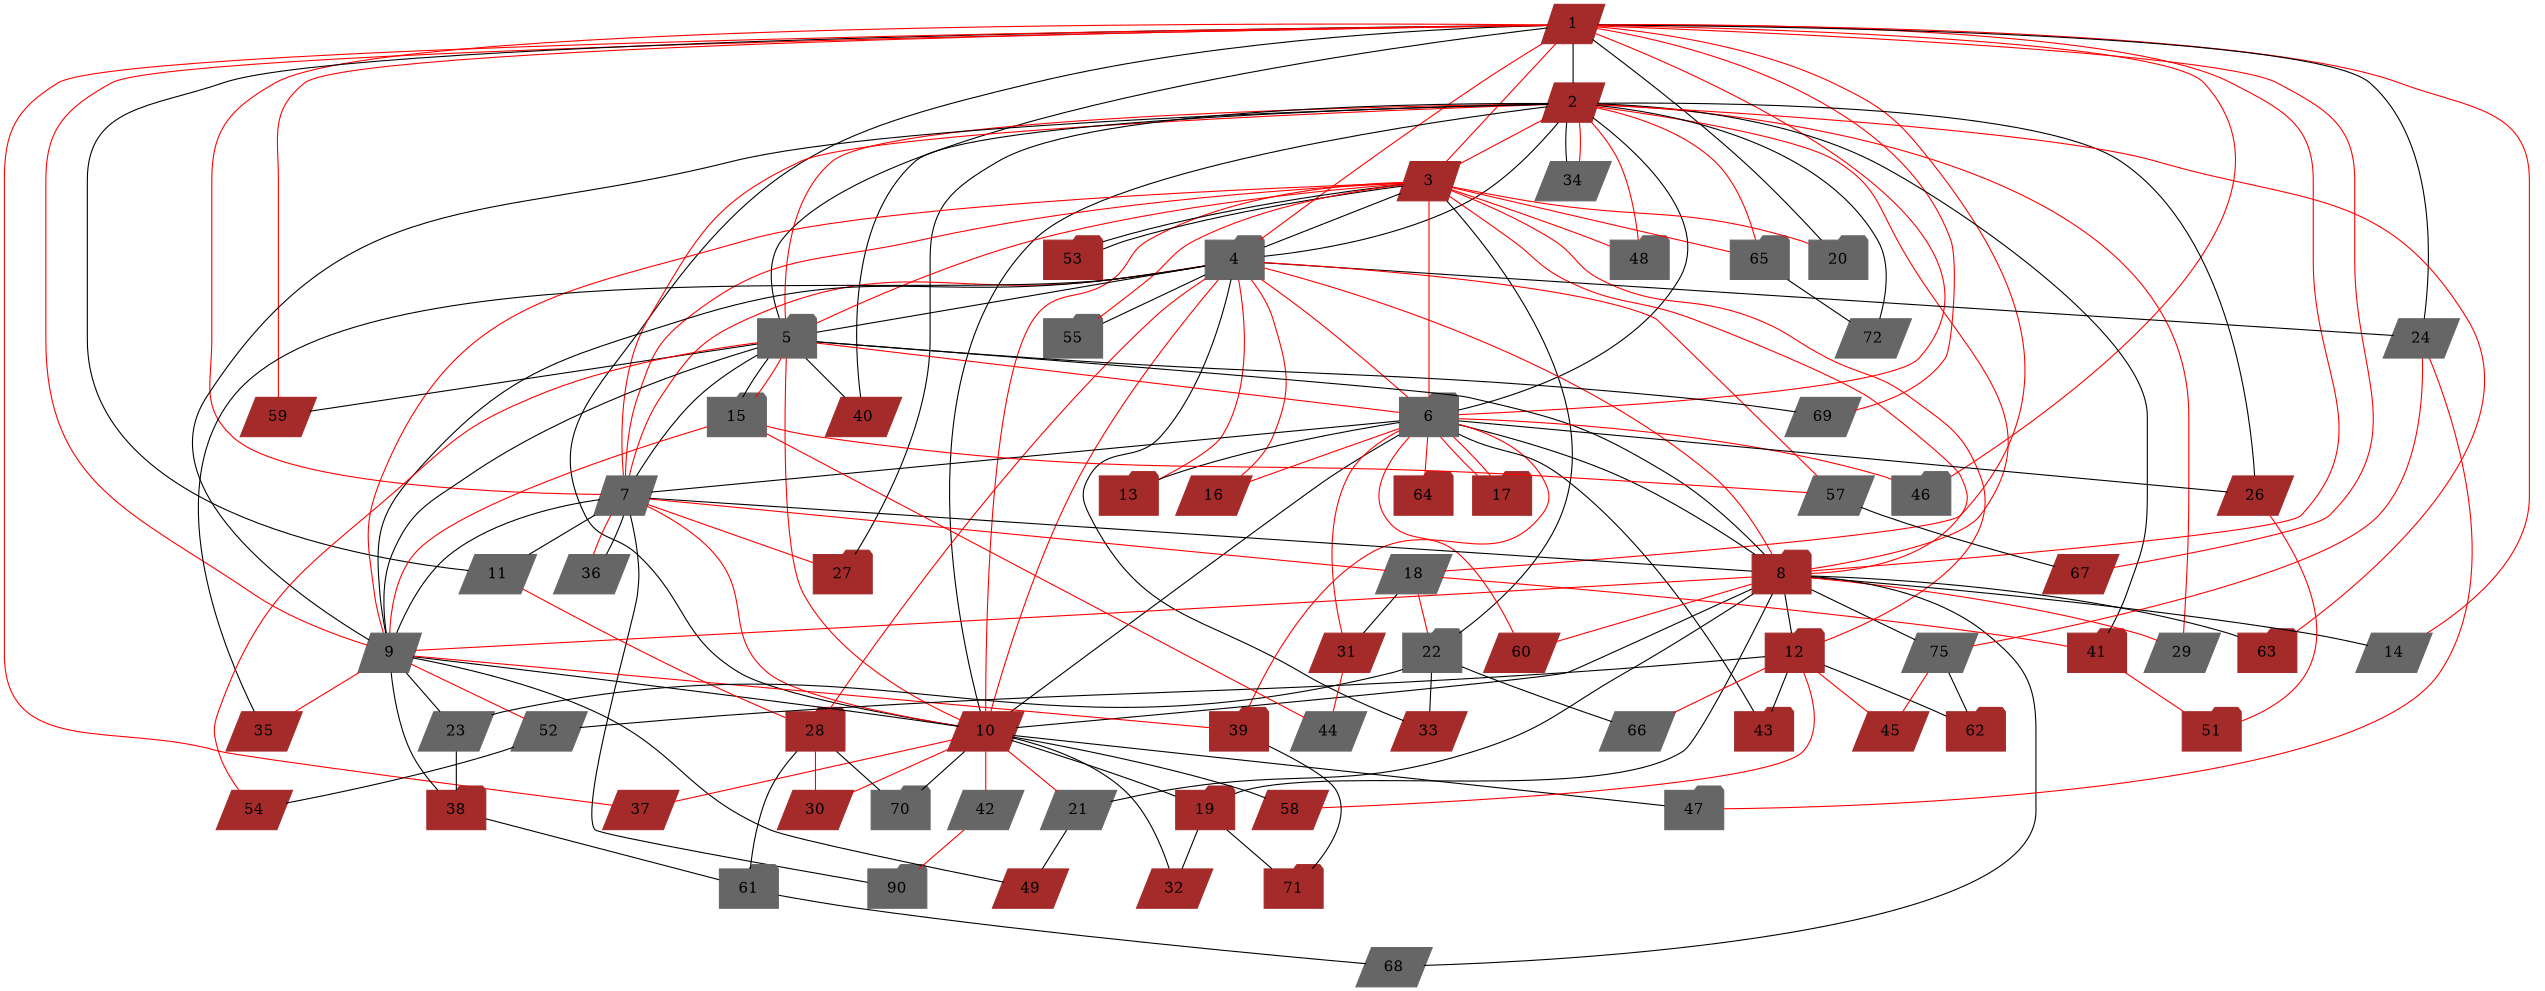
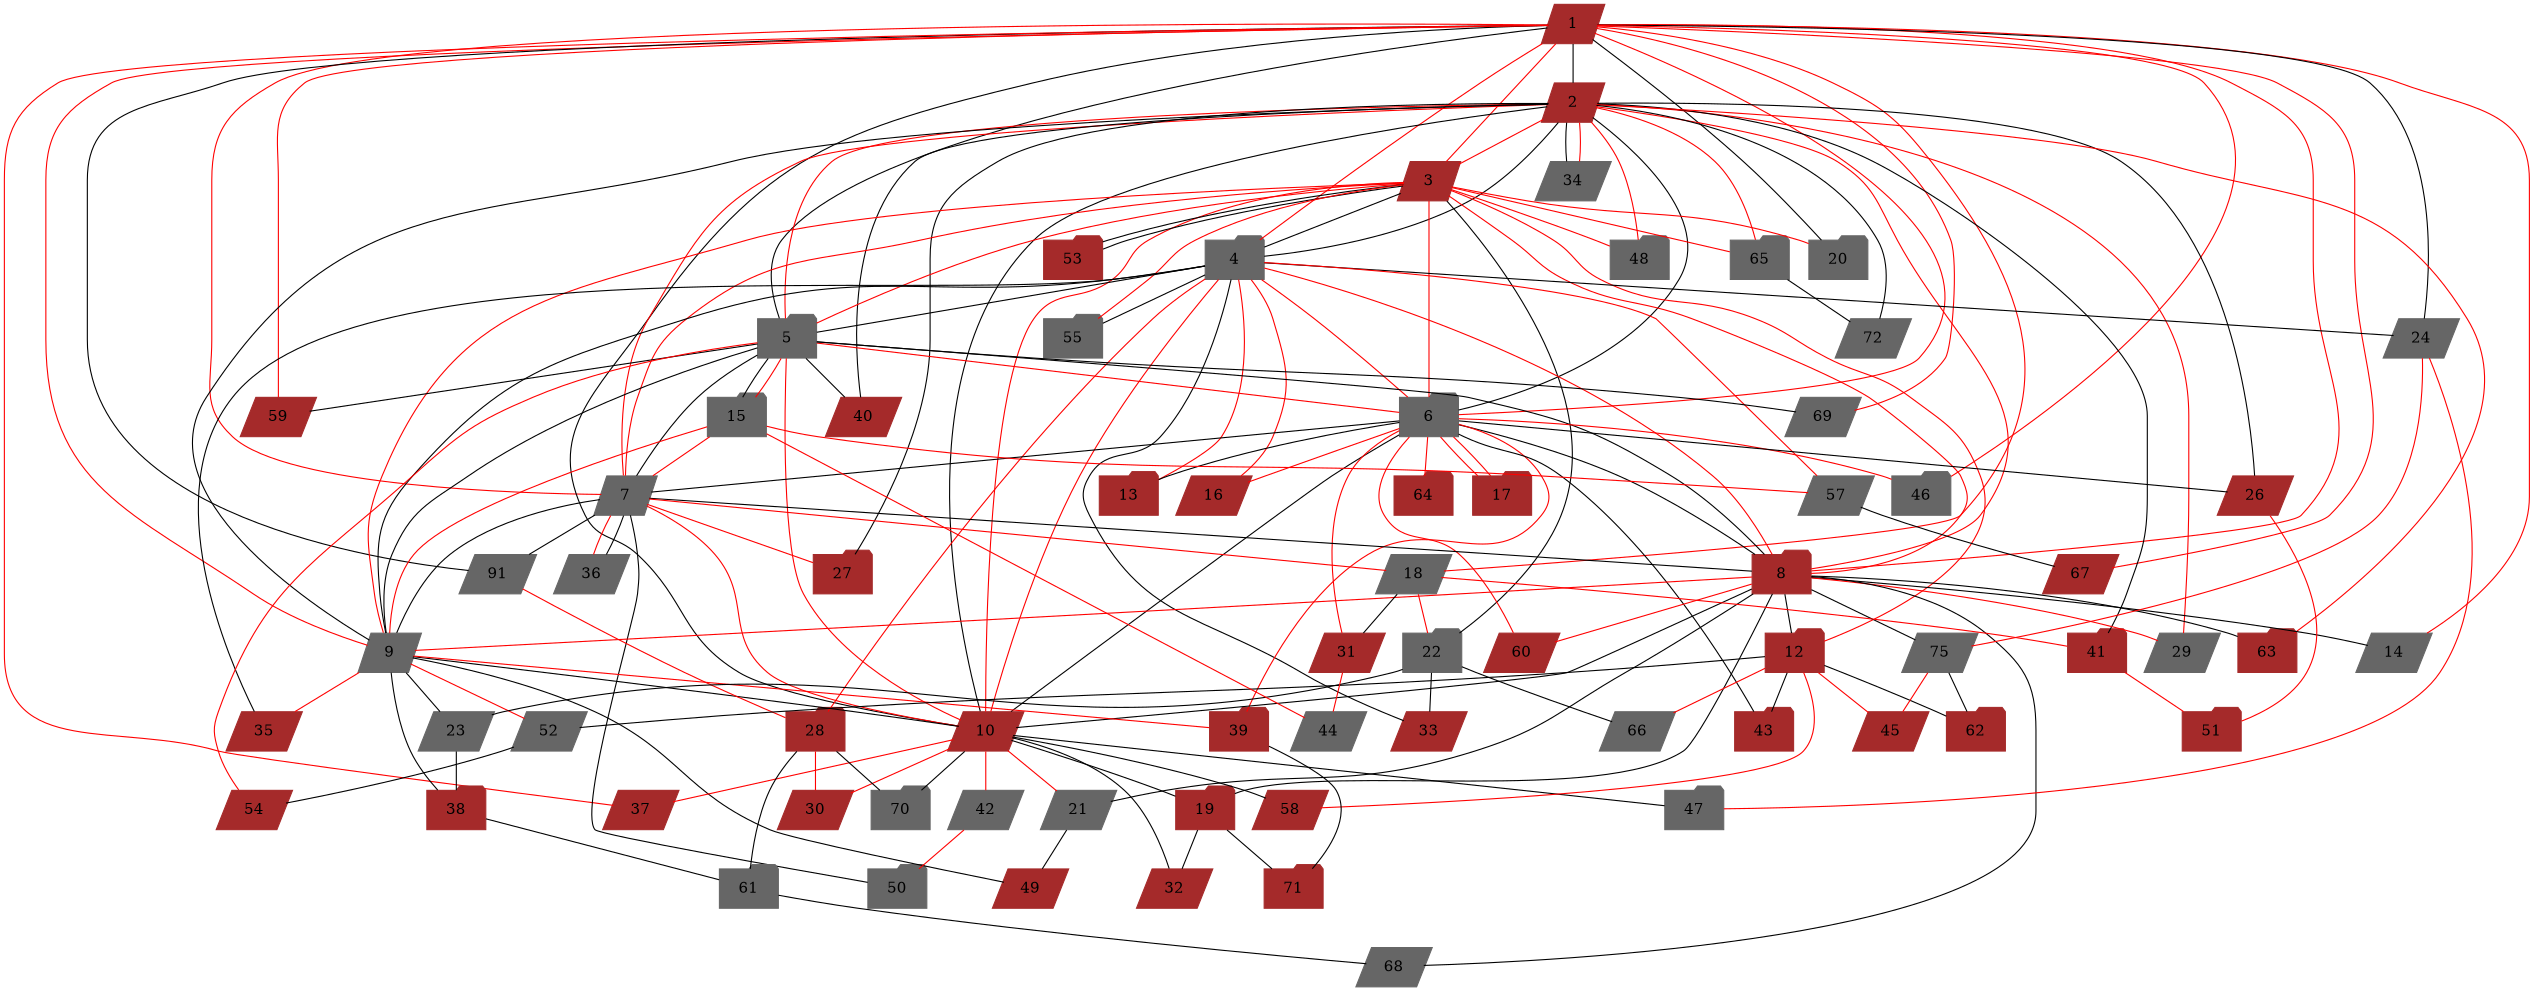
  graph {
    node [color=brown shape=parallelogram style=filled]
    edge [color=red]
    1
    2
    3
    4 [color=gray40 shape=folder]
    5 [color=gray40 shape=folder]
    6 [color=gray40 shape=folder]
    7 [color=gray40]
    8 [shape=folder]
    9 [color=gray40]
    10
-   11 [color=gray40]
+   11 [color=gray40 label=91]
    14 [color=gray40]
    18 [color=gray40]
    20 [color=gray40 shape=folder]
    24 [color=gray40]
    37
    46 [color=gray40 shape=folder]
    59
    67
    69 [color=gray40]
    26
    27 [shape=folder]
    29 [color=gray40]
    34 [color=gray40]
    40
    41 [shape=folder]
    48 [color=gray40 shape=folder]
    63 [shape=folder]
    65 [color=gray40 shape=folder]
    72 [color=gray40]
    12 [shape=folder]
    22 [color=gray40 shape=folder]
    53 [shape=folder]
    55 [color=gray40 shape=folder]
    13 [shape=folder]
    16
    28 [shape=folder]
    33
    35
    57 [color=gray40]
    15 [color=gray40 shape=folder]
    54
    17 [shape=folder]
    31
    39 [shape=folder]
    43 [shape=folder]
    60
    64 [shape=folder]
    36 [color=gray40]
-   50 [color=gray40 shape=folder label=90]
+   50 [color=gray40 shape=folder]
    19 [shape=folder]
    21 [color=gray40]
    n53 [color=gray40 label=75]
    68 [color=gray40]
    23 [color=gray40]
    38 [shape=folder]
    49
    52 [color=gray40]
    30
    32
    42 [color=gray40]
    47 [color=gray40 shape=folder]
    58
    70 [color=gray40 shape=folder]
    51 [shape=folder]
    45
    62 [shape=folder]
    66 [color=gray40]
    61 [color=gray40 shape=folder]
    44 [color=gray40]
    71 [shape=folder]
    1 -- 2 [color=black]
    1 -- 3
    1 -- 4
    1 -- 5 [color=black]
    1 -- 6
    1 -- 7
    1 -- 8
    1 -- 9
    1 -- 10 [color=black]
    1 -- 11 [color=black]
    1 -- 14
    1 -- 18
    1 -- 20 [color=black]
    1 -- 24 [color=black]
    1 -- 37
    1 -- 46
    1 -- 59
    1 -- 67
    1 -- 69
    2 -- 3
    2 -- 4 [color=black]
    2 -- 5
    2 -- 6 [color=black]
    2 -- 7
    2 -- 8
    2 -- 9 [color=black]
    2 -- 10 [color=black]
    2 -- 26 [color=black]
    2 -- 27 [color=black]
    2 -- 29
    2 -- 34 [color=black]
    2 -- 34
    2 -- 40 [color=black]
    2 -- 41 [color=black]
    2 -- 48
    2 -- 63
    2 -- 65
    2 -- 72 [color=black]
    3 -- 4 [color=black]
    3 -- 5
    3 -- 6
    3 -- 7
    3 -- 8
    3 -- 9
    3 -- 10
    3 -- 20
    3 -- 48
    3 -- 65
    3 -- 12
    3 -- 22 [color=black]
    3 -- 53 [color=black]
    3 -- 53 [color=black]
    3 -- 55
    4 -- 5 [color=black]
    4 -- 6
-   4 -- 7
+   15 -- 7
    4 -- 8
    4 -- 9 [color=black]
    4 -- 10
    4 -- 24 [color=black]
    4 -- 55 [color=black]
    4 -- 13
    4 -- 16
    4 -- 28
    4 -- 33 [color=black]
    4 -- 35 [color=black]
    4 -- 57
    5 -- 6
    5 -- 7 [color=black]
    5 -- 8 [color=black]
    5 -- 9 [color=black]
    5 -- 10
    5 -- 59 [color=black]
    5 -- 69 [color=black]
    5 -- 40 [color=black]
    5 -- 15 [color=black]
    5 -- 15
    5 -- 54
    6 -- 7 [color=black]
    6 -- 8 [color=black]
    6 -- 10 [color=black]
    6 -- 46
    6 -- 26 [color=black]
    6 -- 13 [color=black]
    6 -- 16
    6 -- 17
    6 -- 17
    6 -- 31
    6 -- 39
    6 -- 43 [color=black]
    6 -- 60
    6 -- 64
    7 -- 8 [color=black]
    7 -- 9 [color=black]
    7 -- 10
    7 -- 11 [color=black]
    7 -- 18
    7 -- 27
    7 -- 36
    7 -- 36 [color=black]
    7 -- 50 [color=black]
    8 -- 9
    8 -- 10 [color=black]
    8 -- 14 [color=black]
    8 -- 29
    8 -- 63 [color=black]
    8 -- 12 [color=black]
    8 -- 60
    8 -- 19 [color=black]
    8 -- 21 [color=black]
    8 -- n53 [color=black]
    8 -- 68 [color=black]
    9 -- 10 [color=black]
    9 -- 35
    9 -- 39
    9 -- 23 [color=black]
    9 -- 38 [color=black]
    9 -- 49 [color=black]
    9 -- 52
    10 -- 37
    10 -- 19 [color=black]
    10 -- 21
    10 -- 30
    10 -- 32 [color=black]
    10 -- 42
    10 -- 47 [color=black]
    10 -- 58 [color=black]
    10 -- 70 [color=black]
    11 -- 28
    18 -- 41
    18 -- 22
    18 -- 31 [color=black]
    24 -- n53
    24 -- 47
    26 -- 51
    41 -- 51
    65 -- 72 [color=black]
    12 -- 43 [color=black]
    12 -- 52 [color=black]
    12 -- 58
    12 -- 45
    12 -- 62 [color=black]
    12 -- 66
    22 -- 33 [color=black]
    22 -- 23 [color=black]
    22 -- 66 [color=black]
    28 -- 30
    28 -- 70 [color=black]
    28 -- 61 [color=black]
    57 -- 67 [color=black]
    15 -- 9
    15 -- 57
    15 -- 44
    31 -- 44
    39 -- 71 [color=black]
    19 -- 32 [color=black]
    19 -- 71 [color=black]
    21 -- 49 [color=black]
    n53 -- 45
    n53 -- 62 [color=black]
    23 -- 38 [color=black]
    38 -- 61 [color=black]
    52 -- 54 [color=black]
    42 -- 50
    61 -- 68 [color=black]
  }
